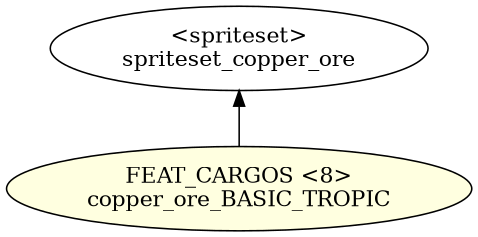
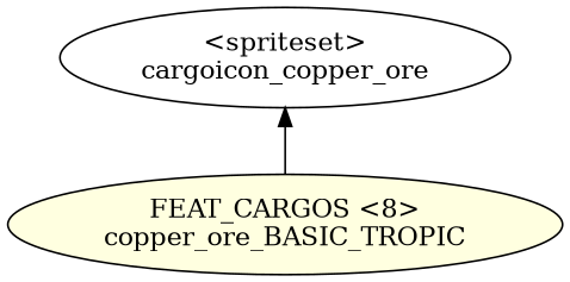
  digraph {
    rankdir=BT
    node [style=filled]
-   n1 [fillcolor=white label="<spriteset>\nspriteset_copper_ore"]
+   n1 [fillcolor=white label="<spriteset>\ncargoicon_copper_ore"]
    n2 [fillcolor=lightyellow label="FEAT_CARGOS <8>\ncopper_ore_BASIC_TROPIC"]
    n2 -> n1
  }
